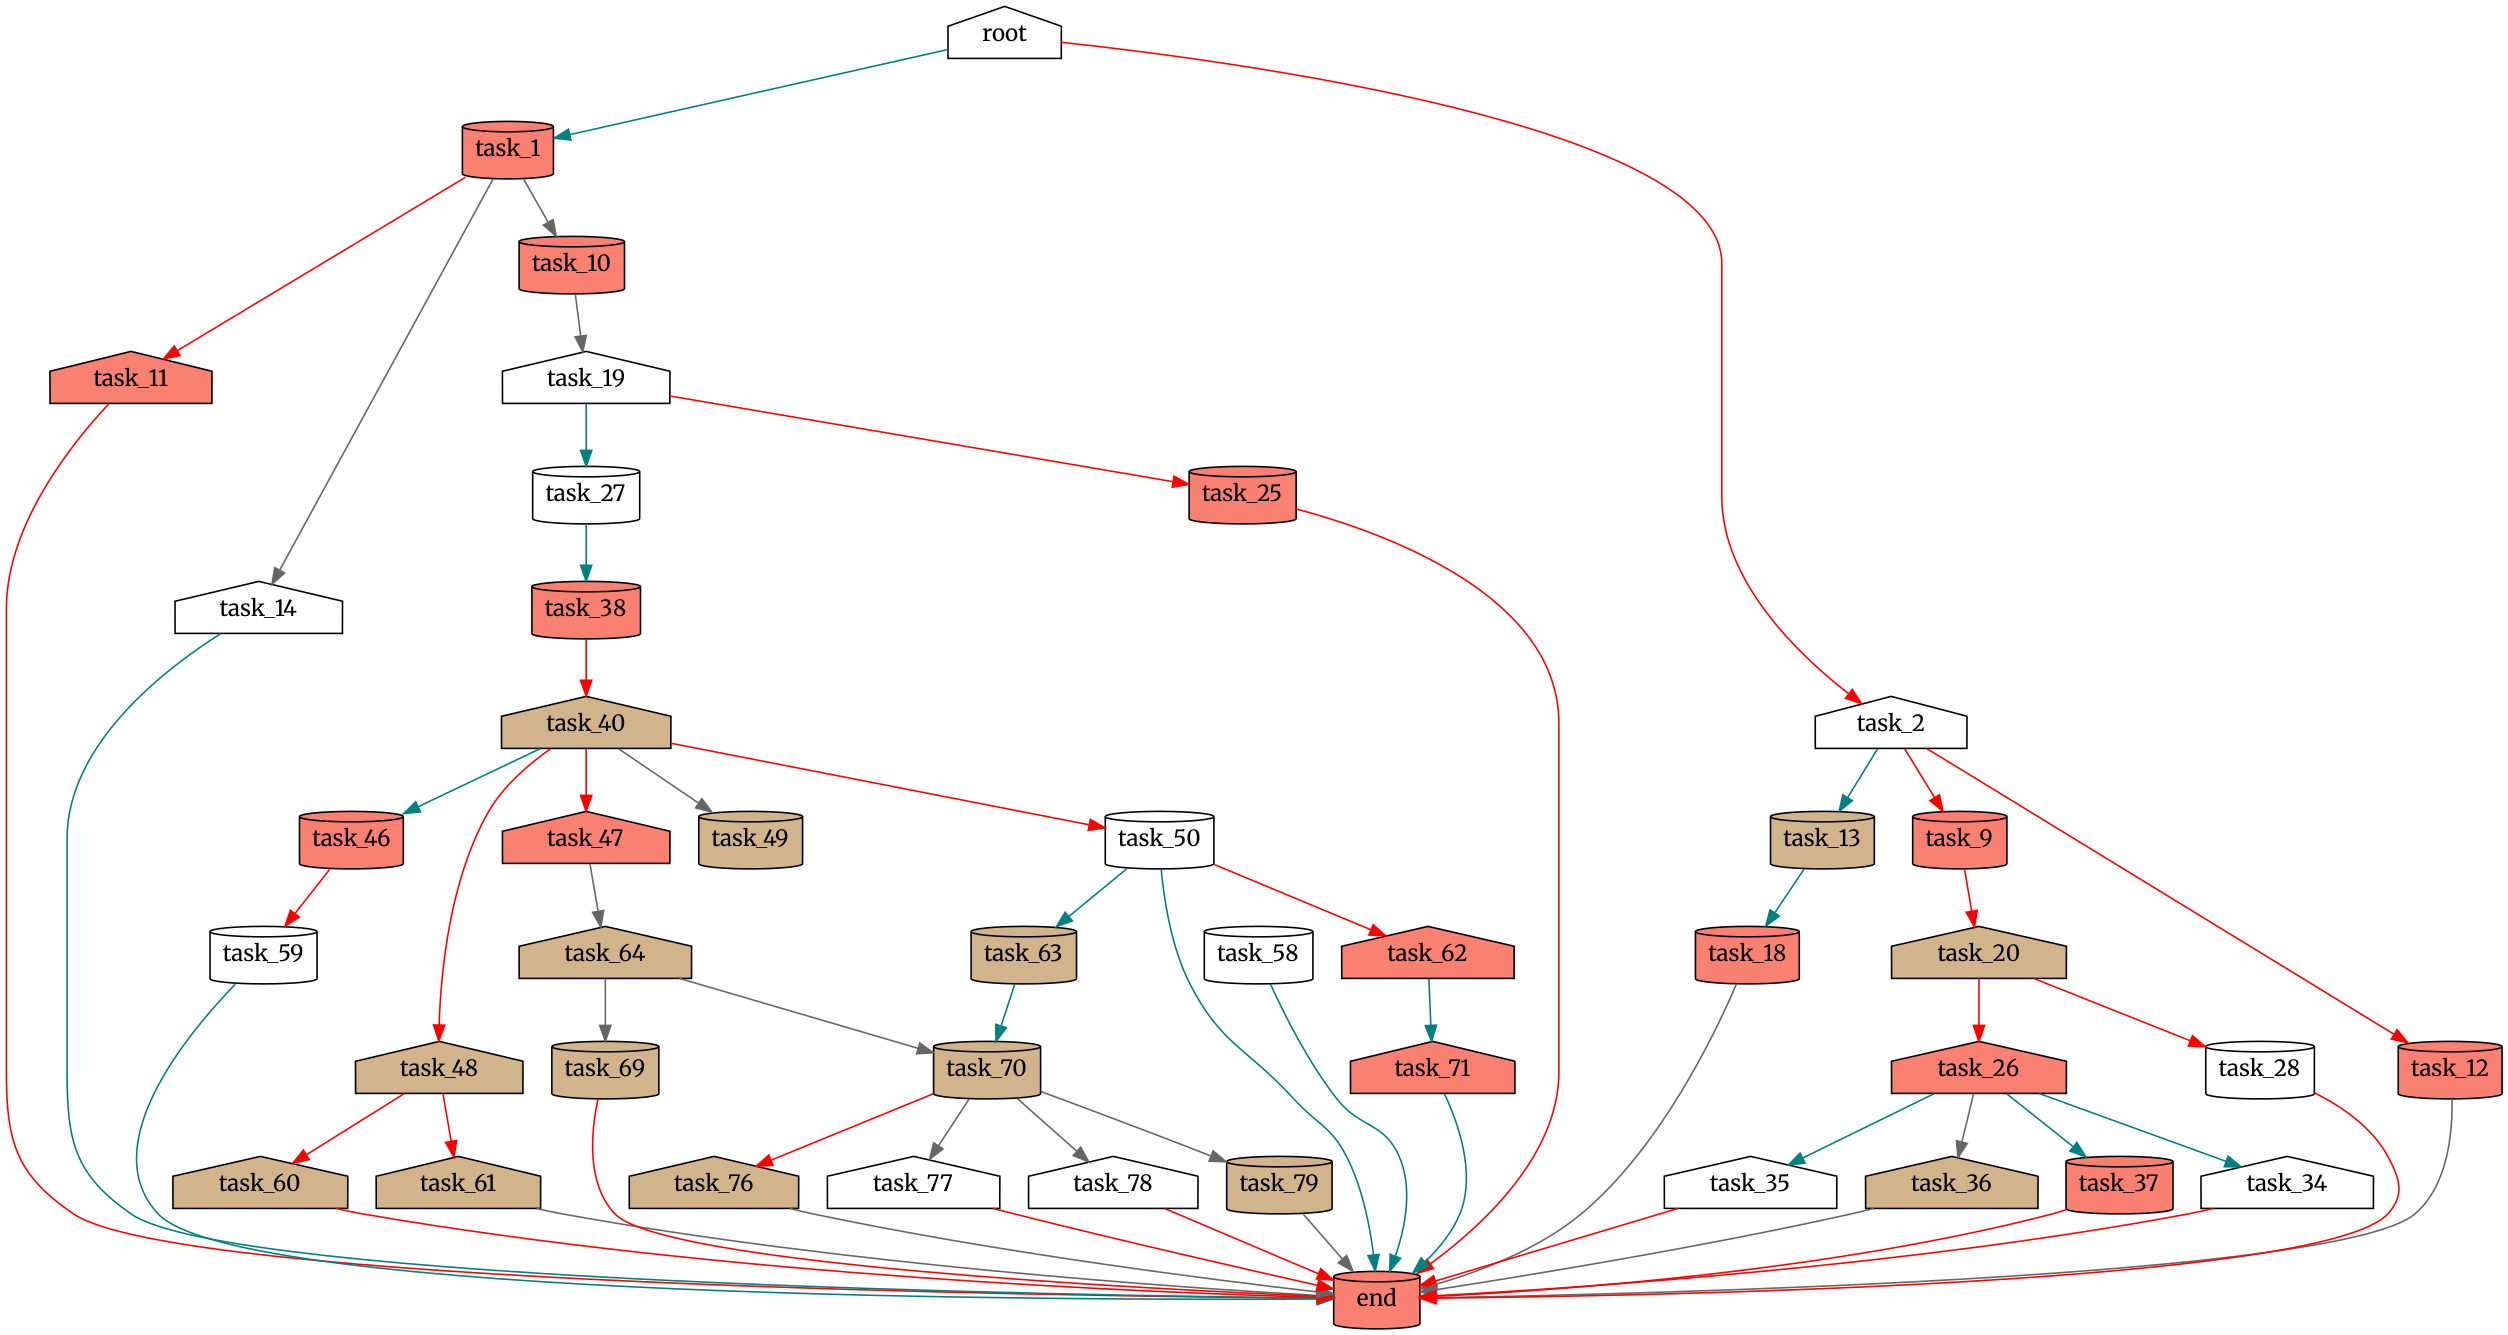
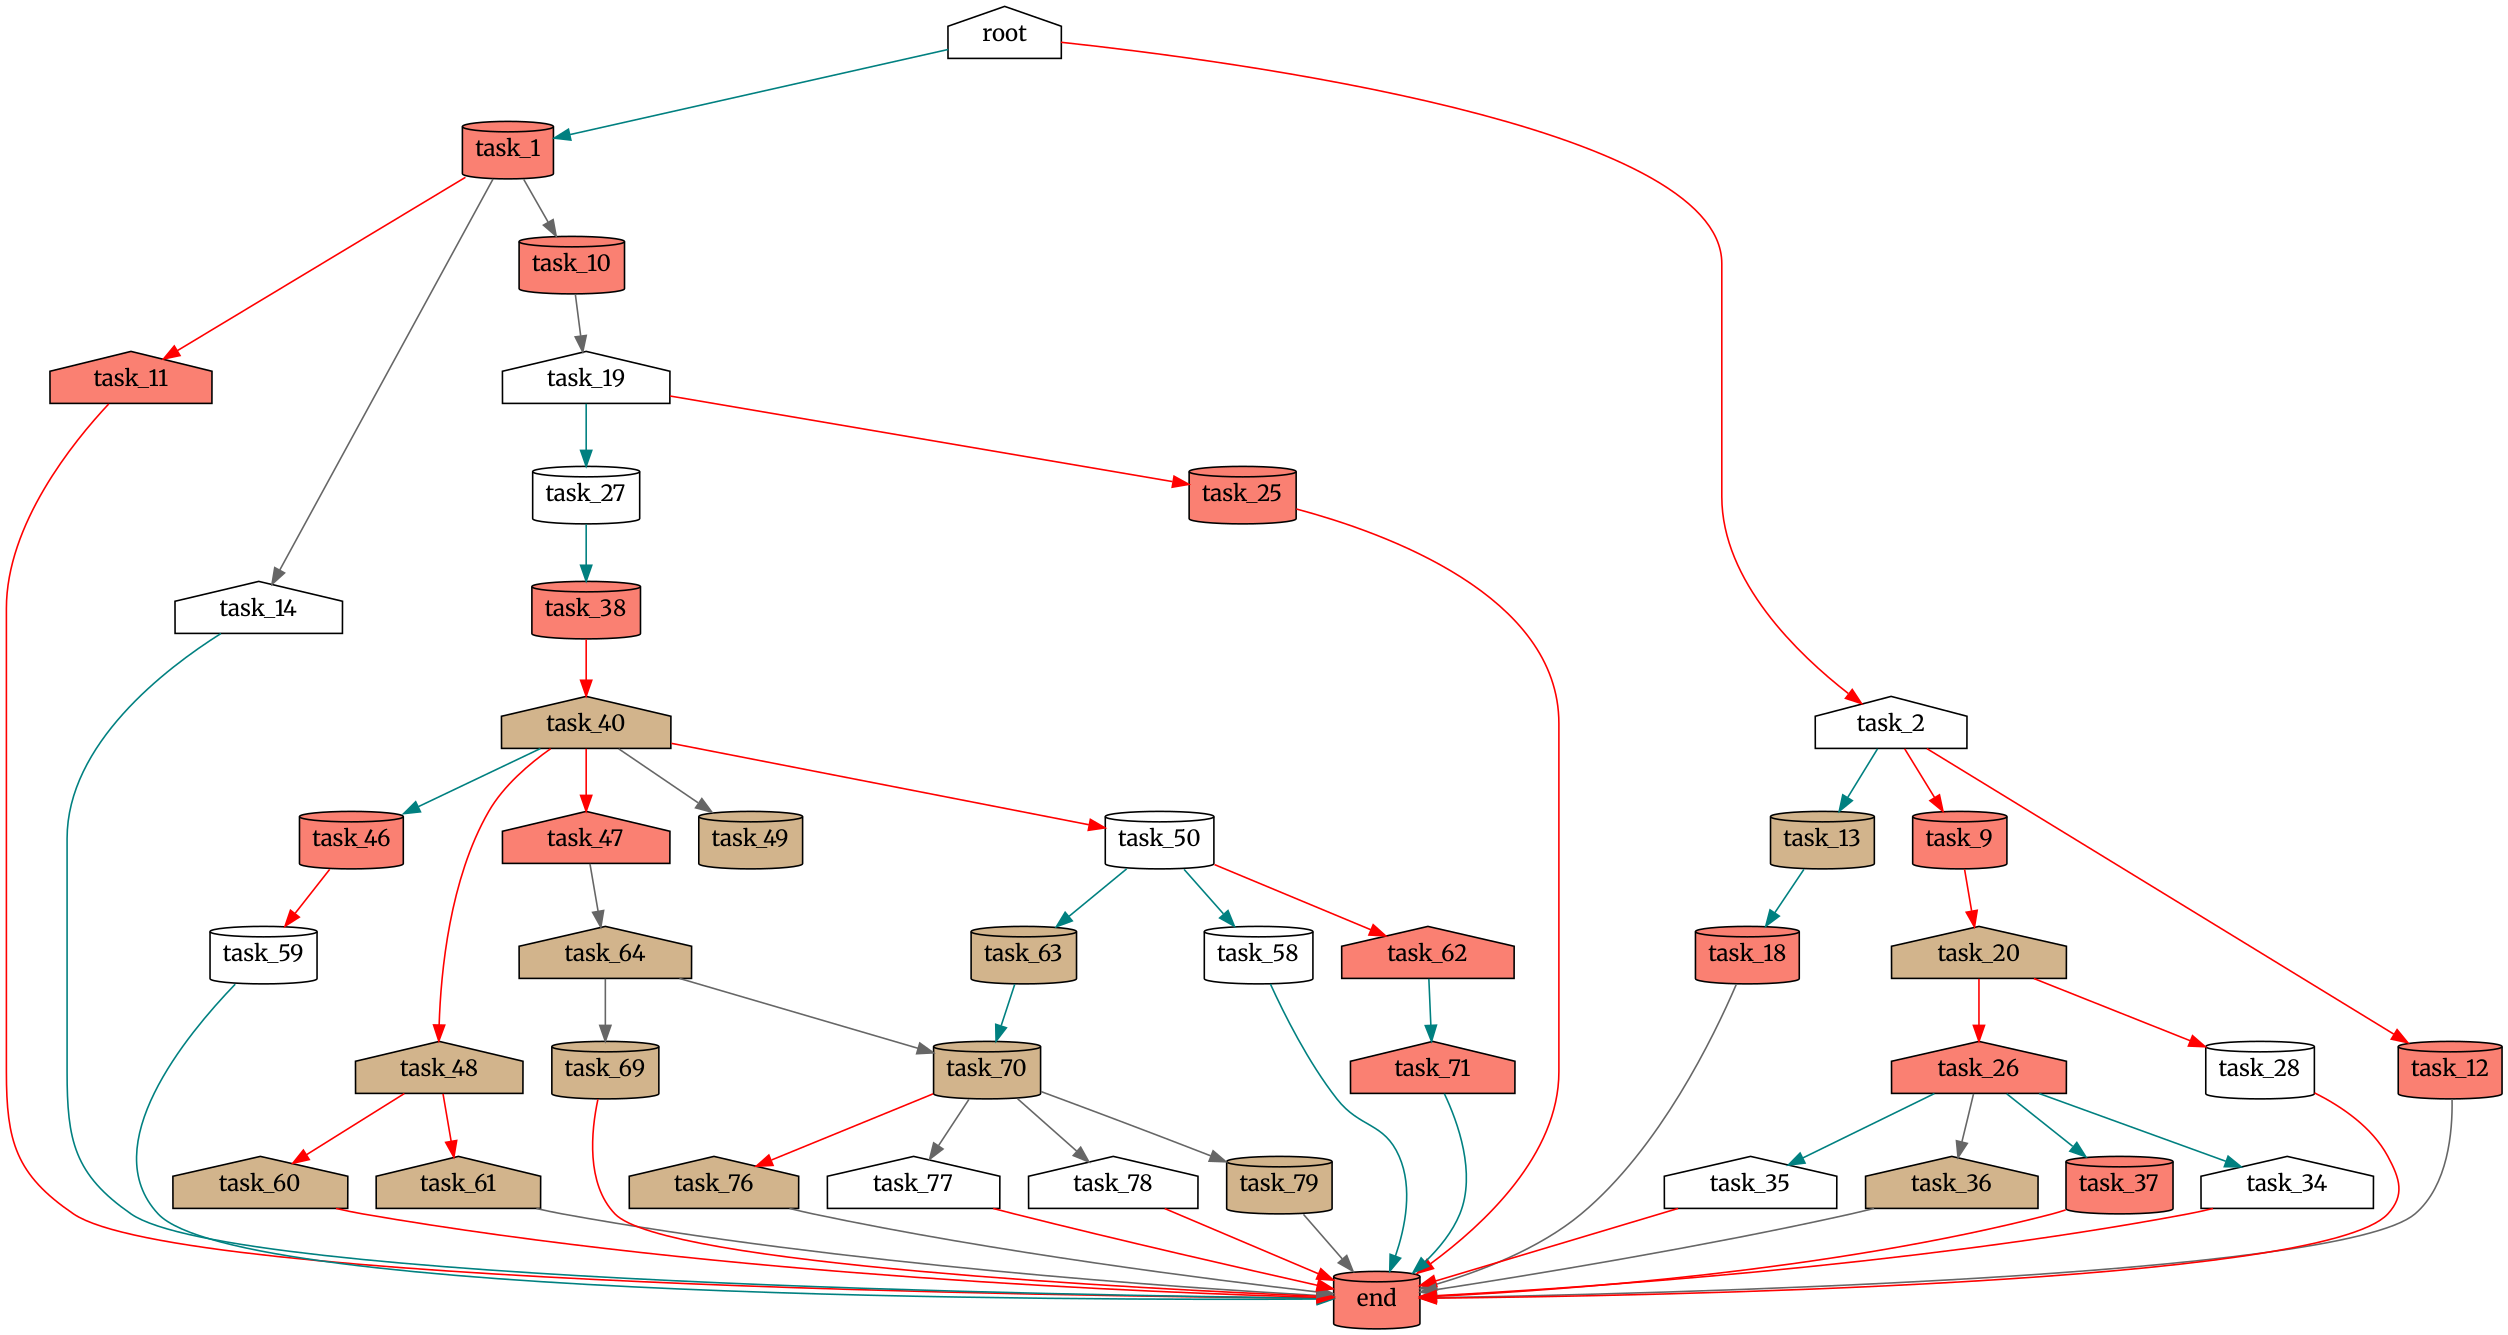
  digraph {
    fontname=Merriweather
    node [fillcolor=salmon fontname=Merriweather shape=house style=filled]
    edge [color=red fontname=Merriweather]
    root [fillcolor=white]
    task_1 [shape=cylinder]
    task_2 [fillcolor=white]
    task_10 [shape=cylinder]
    task_11
    task_14 [fillcolor=white]
    task_9 [shape=cylinder]
    task_12 [shape=cylinder]
    task_13 [fillcolor=tan shape=cylinder]
    task_19 [fillcolor=white]
    end [shape=cylinder]
    task_20 [fillcolor=tan]
    task_18 [shape=cylinder]
    task_25 [shape=cylinder]
    task_27 [fillcolor=white shape=cylinder]
    task_26
    task_28 [fillcolor=white shape=cylinder]
    task_34 [fillcolor=white]
    task_35 [fillcolor=white]
    task_36 [fillcolor=tan]
    task_37 [shape=cylinder]
    task_38 [shape=cylinder]
    task_40 [fillcolor=tan]
    task_46 [shape=cylinder]
    task_47
    task_48 [fillcolor=tan]
    task_49 [fillcolor=tan shape=cylinder]
    task_50 [fillcolor=white shape=cylinder]
    task_59 [fillcolor=white shape=cylinder]
    task_64 [fillcolor=tan]
    task_60 [fillcolor=tan]
    task_61 [fillcolor=tan]
    task_58 [fillcolor=white shape=cylinder]
    task_62
    task_63 [fillcolor=tan shape=cylinder]
    task_70 [fillcolor=tan shape=cylinder]
    task_69 [fillcolor=tan shape=cylinder]
    task_71
    task_76 [fillcolor=tan]
    task_77 [fillcolor=white]
    task_78 [fillcolor=white]
    task_79 [fillcolor=tan shape=cylinder]
    root -> task_1 [color=teal]
    root -> task_2
    task_1 -> task_10 [color=gray40]
    task_1 -> task_11
    task_1 -> task_14 [color=gray40]
    task_2 -> task_9
    task_2 -> task_12
    task_2 -> task_13 [color=teal]
    task_10 -> task_19 [color=gray40]
    task_11 -> end
    task_14 -> end [color=teal]
    task_9 -> task_20
    task_12 -> end [color=gray40]
    task_13 -> task_18 [color=teal]
    task_19 -> task_25
    task_19 -> task_27 [color=teal]
    task_20 -> task_26
    task_20 -> task_28
    task_18 -> end [color=gray40]
    task_25 -> end
    task_27 -> task_38 [color=teal]
    task_26 -> task_34 [color=teal]
    task_26 -> task_35 [color=teal]
    task_26 -> task_36 [color=gray40]
    task_26 -> task_37 [color=teal]
    task_28 -> end
    task_34 -> end
    task_35 -> end
    task_36 -> end [color=gray40]
    task_37 -> end
    task_38 -> task_40
    task_40 -> task_46 [color=teal]
    task_40 -> task_47
    task_40 -> task_48
    task_40 -> task_49 [color=gray40]
    task_40 -> task_50
    task_46 -> task_59
    task_47 -> task_64 [color=gray40]
    task_48 -> task_60
    task_48 -> task_61
-   task_50 -> end [color=teal]
+   task_50 -> task_58 [color=teal]
    task_50 -> task_62
    task_50 -> task_63 [color=teal]
    task_59 -> end [color=teal]
    task_64 -> task_70 [color=gray40]
    task_64 -> task_69 [color=gray40]
    task_60 -> end
    task_61 -> end [color=gray40]
    task_58 -> end [color=teal]
    task_62 -> task_71 [color=teal]
    task_63 -> task_70 [color=teal]
    task_70 -> task_76
    task_70 -> task_77 [color=gray40]
    task_70 -> task_78 [color=gray40]
    task_70 -> task_79 [color=gray40]
    task_69 -> end
    task_71 -> end [color=teal]
    task_76 -> end [color=gray40]
    task_77 -> end
    task_78 -> end
    task_79 -> end [color=gray40]
  }
